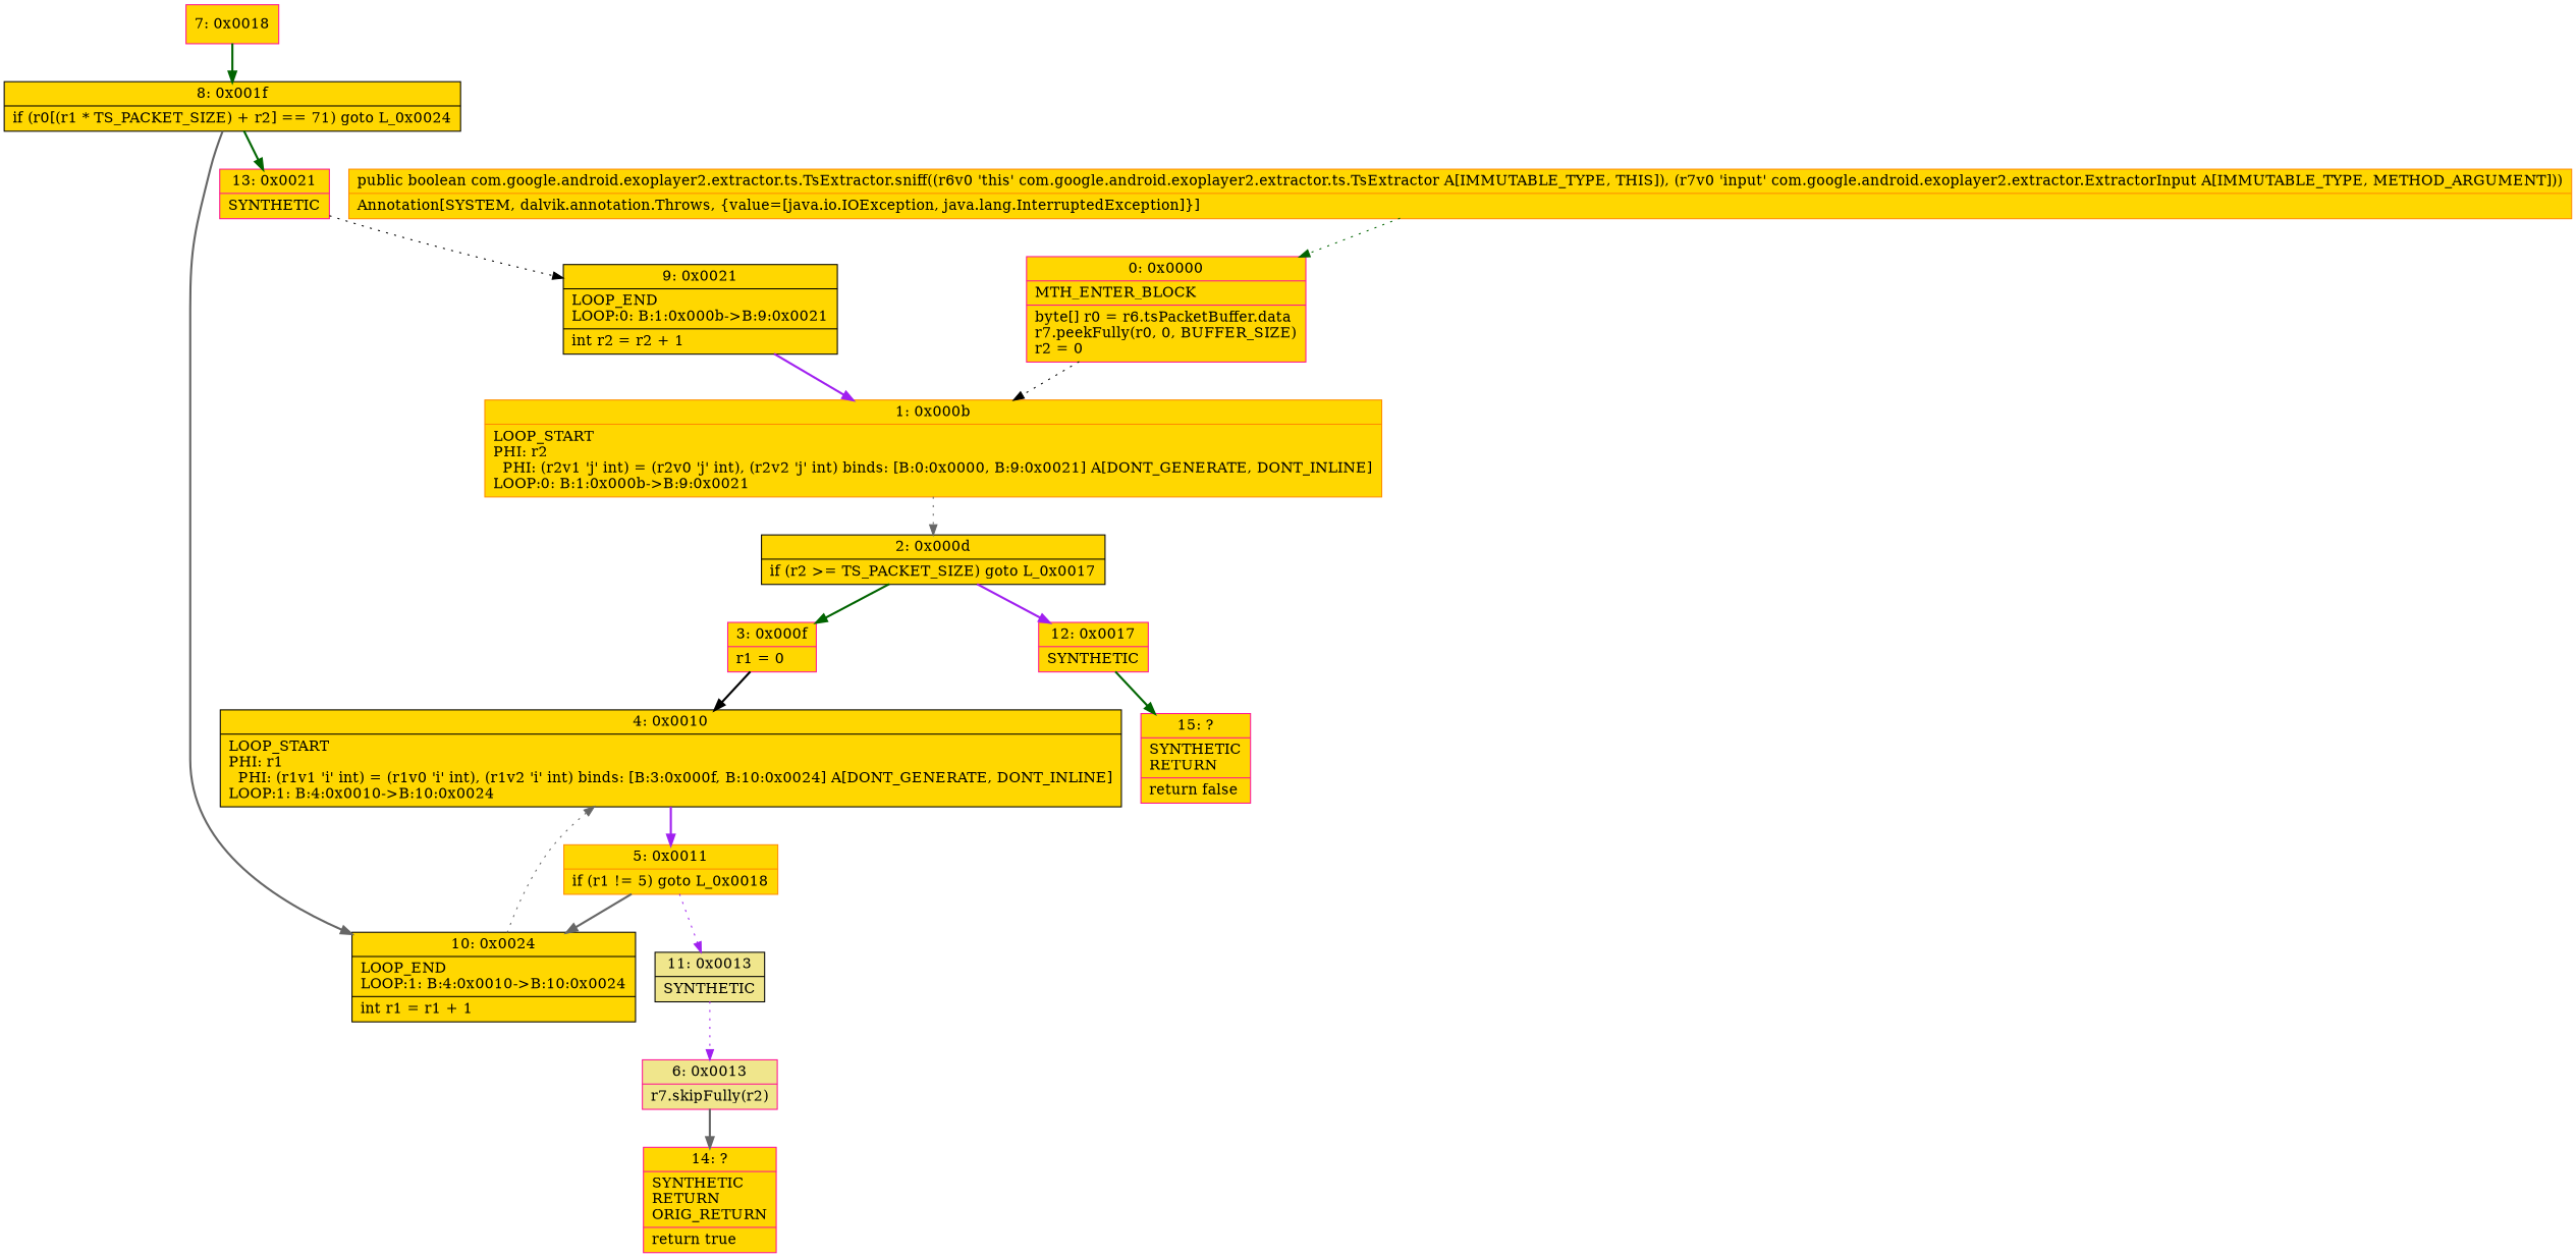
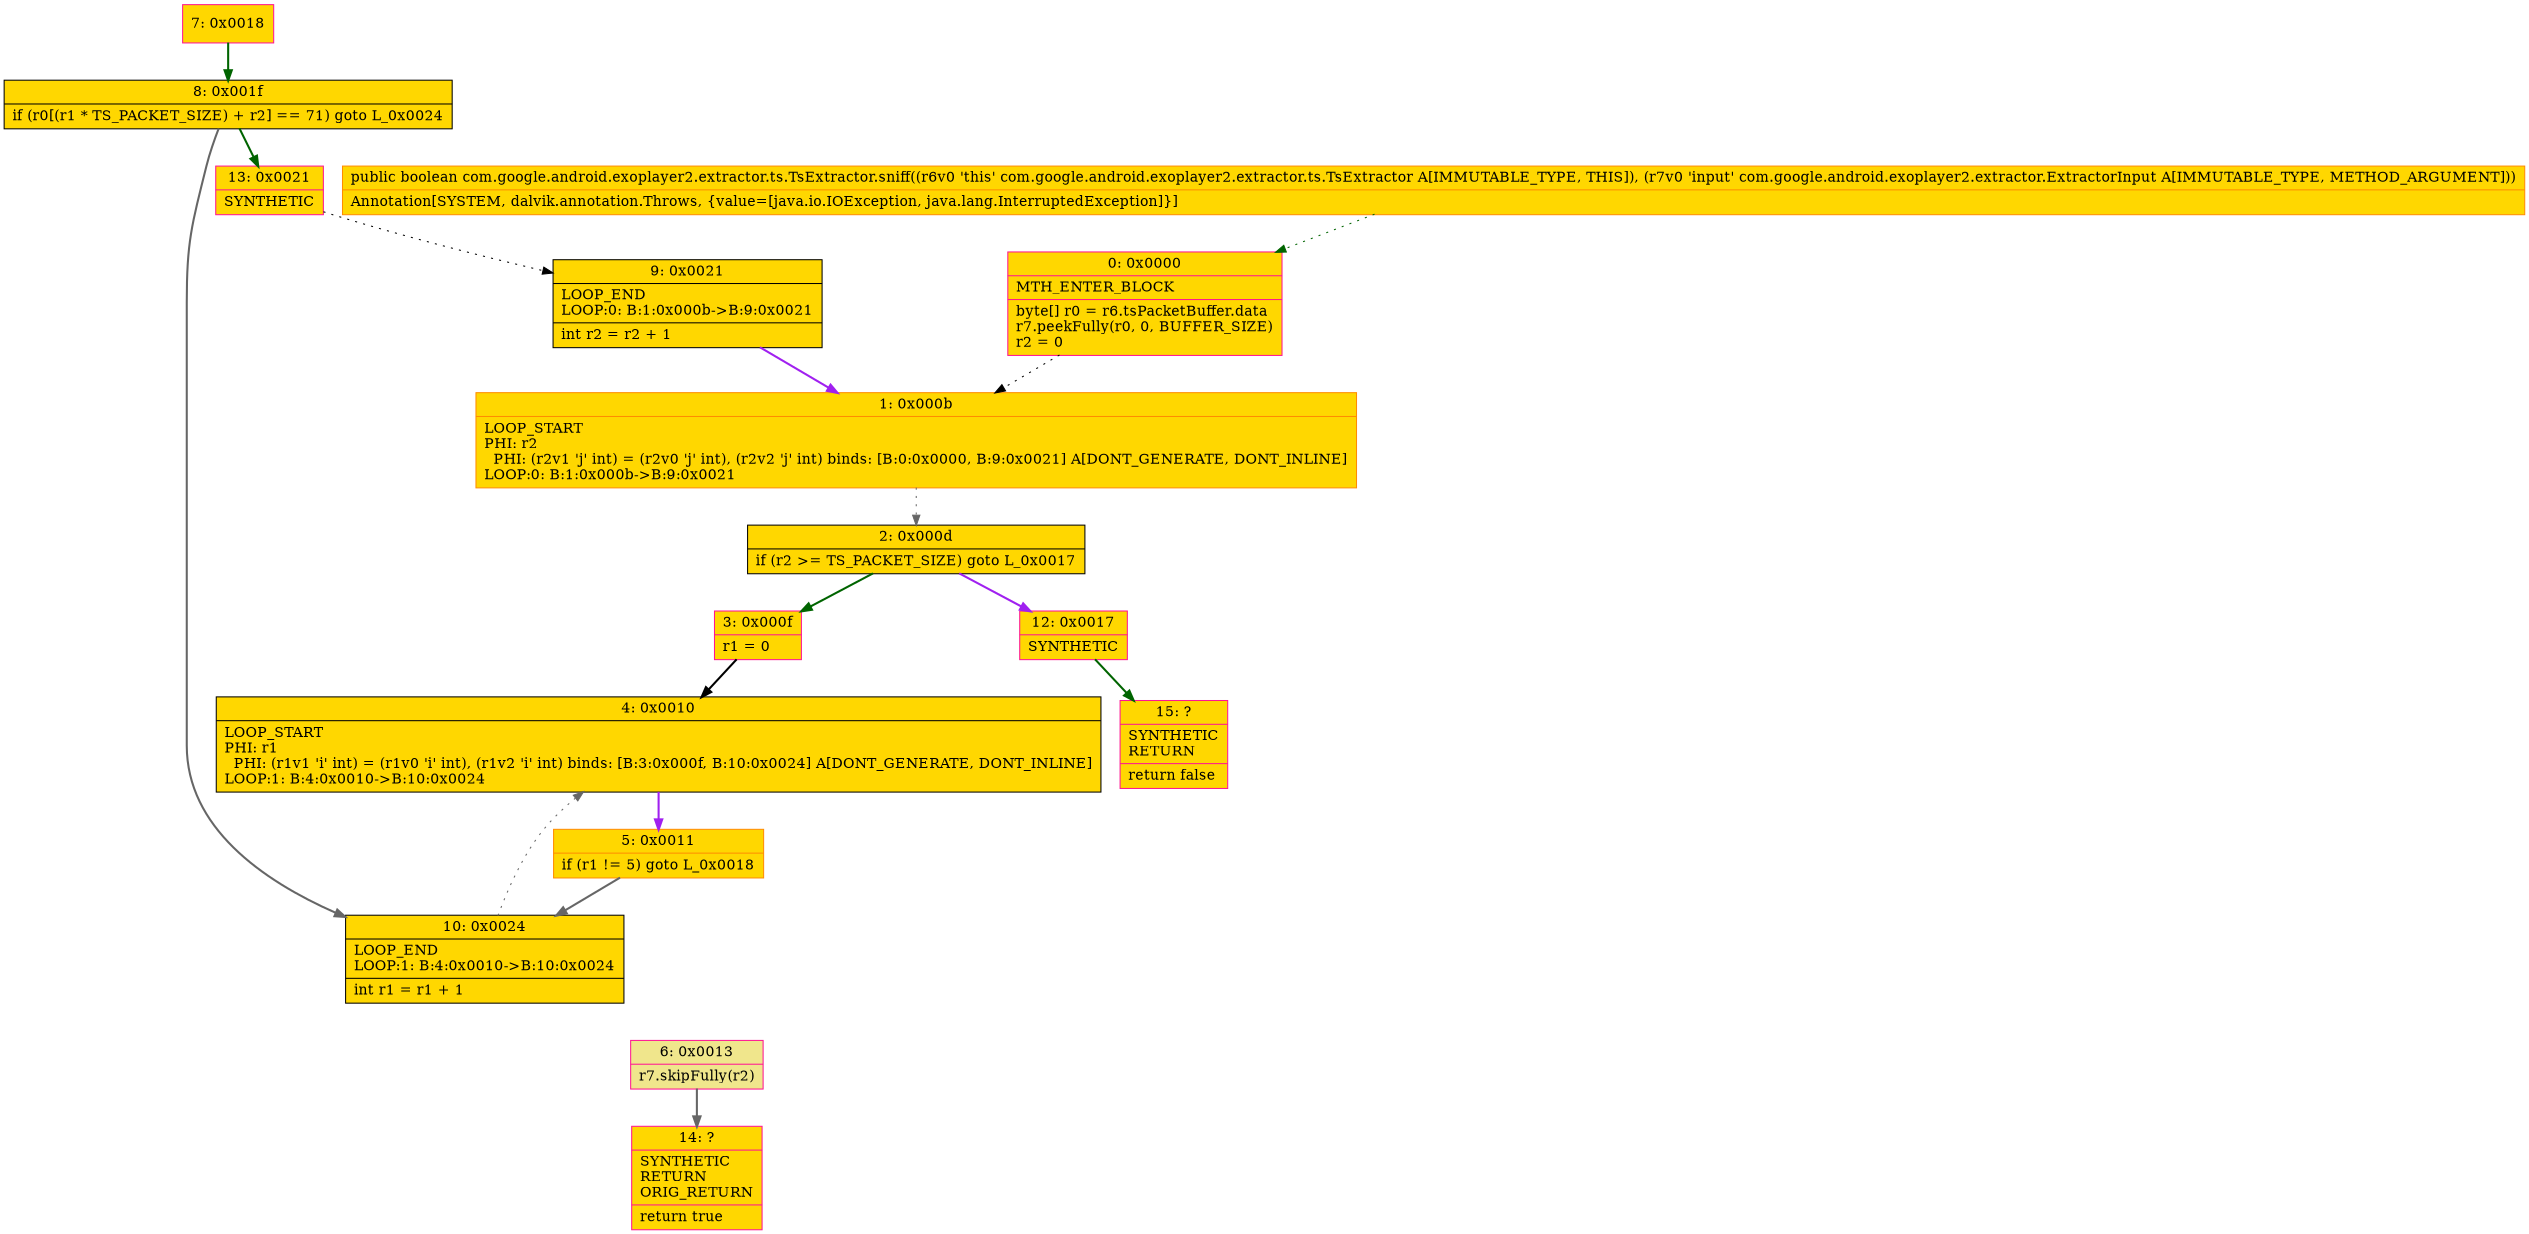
  digraph {
    node [color=deeppink fillcolor=gold shape=record style=filled]
    edge [color=gray40 style=bold]
    n1 [label="{0\:\ 0x0000|MTH_ENTER_BLOCK\l|byte[] r0 = r6.tsPacketBuffer.data\lr7.peekFully(r0, 0, BUFFER_SIZE)\lr2 = 0\l}"]
    n2 [color=darkorange label="{1\:\ 0x000b|LOOP_START\lPHI: r2 \l  PHI: (r2v1 'j' int) = (r2v0 'j' int), (r2v2 'j' int) binds: [B:0:0x0000, B:9:0x0021] A[DONT_GENERATE, DONT_INLINE]\lLOOP:0: B:1:0x000b\-\>B:9:0x0021\l}"]
    n3 [color=black label="{2\:\ 0x000d|if (r2 \>= TS_PACKET_SIZE) goto L_0x0017\l}"]
    n4 [label="{3\:\ 0x000f|r1 = 0\l}"]
    n5 [label="{12\:\ 0x0017|SYNTHETIC\l}"]
    n6 [color=black label="{4\:\ 0x0010|LOOP_START\lPHI: r1 \l  PHI: (r1v1 'i' int) = (r1v0 'i' int), (r1v2 'i' int) binds: [B:3:0x000f, B:10:0x0024] A[DONT_GENERATE, DONT_INLINE]\lLOOP:1: B:4:0x0010\-\>B:10:0x0024\l}"]
    n7 [label="{15\:\ ?|SYNTHETIC\lRETURN\l|return false\l}"]
    n8 [color=darkorange label="{5\:\ 0x0011|if (r1 != 5) goto L_0x0018\l}"]
-   n9 [color=black fillcolor=khaki label="{11\:\ 0x0013|SYNTHETIC\l}"]
    n10 [color=black label="{10\:\ 0x0024|LOOP_END\lLOOP:1: B:4:0x0010\-\>B:10:0x0024\l|int r1 = r1 + 1\l}"]
    n11 [label="{7\:\ 0x0018}"]
    n12 [color=black label="{8\:\ 0x001f|if (r0[(r1 * TS_PACKET_SIZE) + r2] == 71) goto L_0x0024\l}"]
    n13 [fillcolor=khaki label="{6\:\ 0x0013|r7.skipFully(r2)\l}"]
    n14 [label="{14\:\ ?|SYNTHETIC\lRETURN\lORIG_RETURN\l|return true\l}"]
    n15 [label="{13\:\ 0x0021|SYNTHETIC\l}"]
    n16 [color=black label="{9\:\ 0x0021|LOOP_END\lLOOP:0: B:1:0x000b\-\>B:9:0x0021\l|int r2 = r2 + 1\l}"]
    n17 [color=darkorange label="{public boolean com.google.android.exoplayer2.extractor.ts.TsExtractor.sniff((r6v0 'this' com.google.android.exoplayer2.extractor.ts.TsExtractor A[IMMUTABLE_TYPE, THIS]), (r7v0 'input' com.google.android.exoplayer2.extractor.ExtractorInput A[IMMUTABLE_TYPE, METHOD_ARGUMENT]))  | Annotation[SYSTEM, dalvik.annotation.Throws, \{value=[java.io.IOException, java.lang.InterruptedException]\}]\l}"]
    n1 -> n2 [color=black style=dotted]
    n2 -> n3 [style=dotted]
    n3 -> n4 [color=darkgreen]
    n3 -> n5 [color=purple]
    n4 -> n6 [color=black]
    n5 -> n7 [color=darkgreen]
    n6 -> n8 [color=purple]
-   n8 -> n9 [color=purple style=dotted]
    n8 -> n10
-   n9 -> n13 [color=purple style=dotted]
    n10 -> n6 [style=dotted]
    n11 -> n12 [color=darkgreen]
    n12 -> n10
    n12 -> n15 [color=darkgreen]
    n13 -> n14
    n15 -> n16 [color=black style=dotted]
    n16 -> n2 [color=purple]
    n17 -> n1 [color=darkgreen style=dotted]
  }
